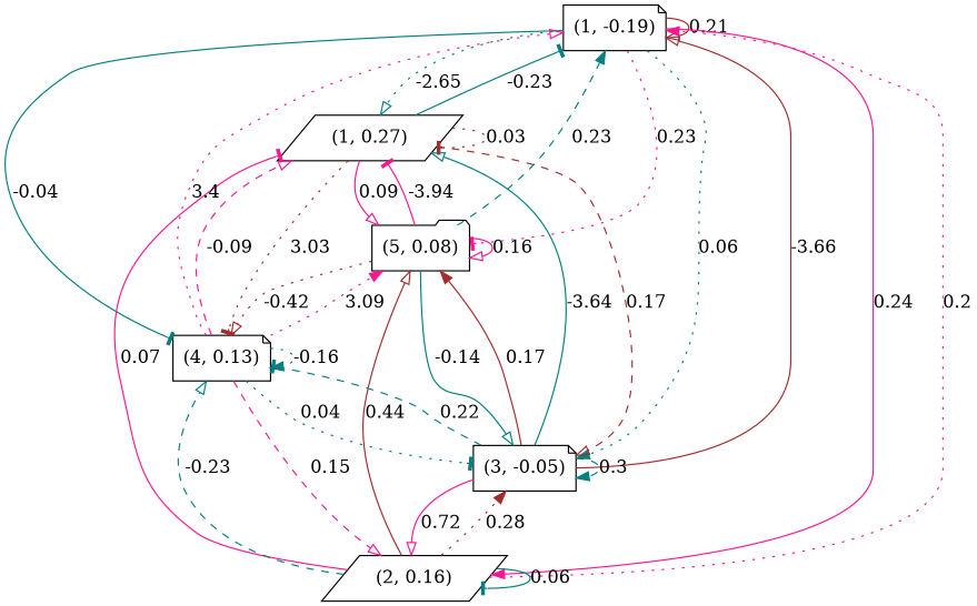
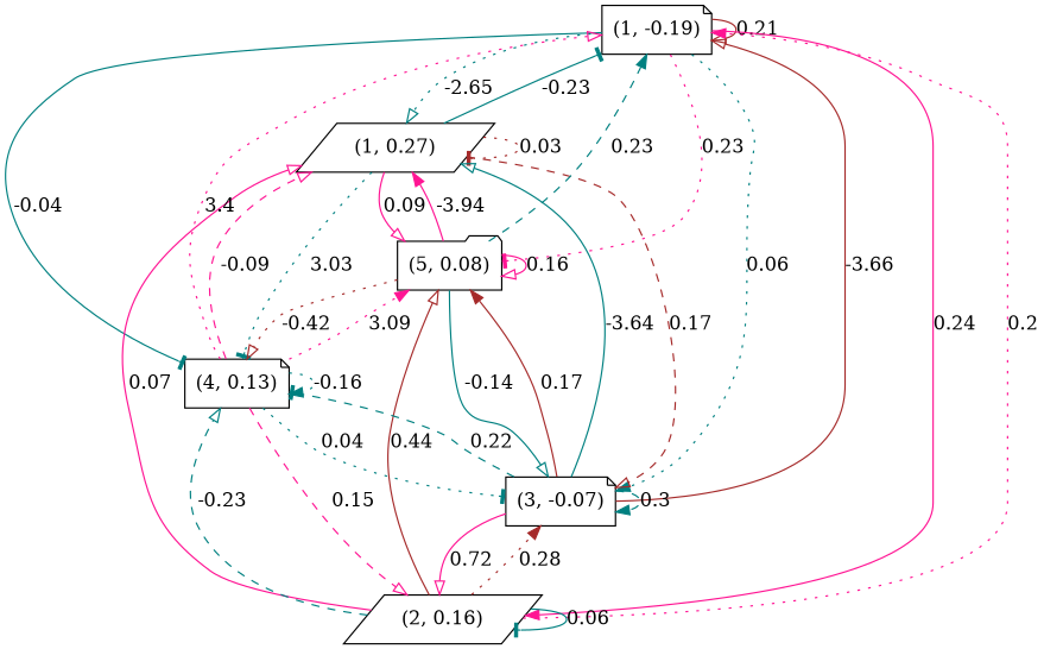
  digraph {
    node [shape=note]
    edge [arrowhead=onormal color=teal style=solid]
    n1 [label="(1, -0.19)"]
    n2 [label="(1, 0.27)" shape=parallelogram]
    n3 [label="(2, 0.16)" shape=parallelogram]
-   n4 [label="(3, -0.05)"]
+   n4 [label="(3, -0.07)"]
    n5 [label="(4, 0.13)"]
    n6 [label="(5, 0.08)" shape=folder]
    n1 -> n1 [color=brown label=0.21]
    n1 -> n2 [label=-2.65 style=dotted]
    n1 -> n3 [arrowhead=normal color=deeppink label=0.24]
    n1 -> n4 [arrowhead=normal label=0.06 style=dotted]
    n1 -> n5 [arrowhead=tee label=-0.04]
    n1 -> n6 [arrowhead=tee color=deeppink label=0.23 style=dotted]
    n2 -> n1 [arrowhead=tee label=-0.23]
    n2 -> n2 [arrowhead=tee color=brown label=0.03 style=dotted]
    n2 -> n4 [color=brown label=0.17 style=dashed]
-   n2 -> n5 [arrowhead=tee color=brown label=3.03 style=dotted]
+   n2 -> n5 [arrowhead=tee label=3.03 style=dotted]
    n2 -> n6 [color=deeppink label=0.09]
    n3 -> n1 [arrowhead=normal color=deeppink label=0.2 style=dotted]
-   n3 -> n2 [arrowhead=tee color=deeppink label=0.07]
+   n3 -> n2 [color=deeppink label=0.07]
    n3 -> n3 [arrowhead=tee label=0.06]
    n3 -> n4 [arrowhead=normal color=brown label=0.28 style=dotted]
    n3 -> n5 [label=-0.23 style=dashed]
    n3 -> n6 [color=brown label=0.44]
    n4 -> n1 [color=brown label=-3.66]
    n4 -> n2 [label=-3.64]
    n4 -> n3 [color=deeppink label=0.72]
    n4 -> n4 [arrowhead=normal label=0.3 style=dashed]
    n4 -> n5 [arrowhead=tee label=0.22 style=dashed]
    n4 -> n6 [arrowhead=normal color=brown label=0.17]
    n5 -> n1 [color=deeppink label=3.4 style=dotted]
    n5 -> n2 [color=deeppink label=-0.09 style=dashed]
    n5 -> n3 [color=deeppink label=0.15 style=dashed]
    n5 -> n4 [arrowhead=tee label=0.04 style=dotted]
    n5 -> n5 [arrowhead=normal label=-0.16 style=dotted]
    n5 -> n6 [arrowhead=normal color=deeppink label=3.09 style=dotted]
    n6 -> n1 [arrowhead=normal label=0.23 style=dashed]
-   n6 -> n2 [arrowhead=tee color=deeppink label=-3.94]
+   n6 -> n2 [arrowhead=normal color=deeppink label=-3.94]
    n6 -> n4 [label=-0.14]
    n6 -> n5 [color=brown label=-0.42 style=dotted]
    n6 -> n6 [color=deeppink label=0.16]
  }
